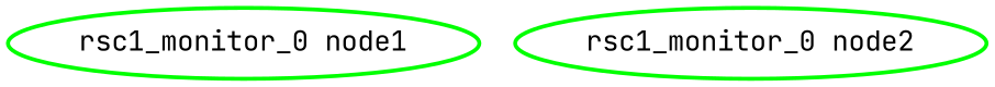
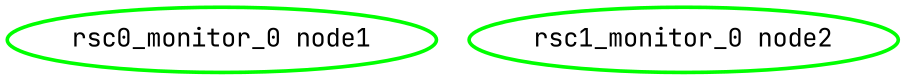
  digraph {
    fontname="JetBrains Mono"
    node [color=green fontcolor=black style=bold fontname="JetBrains Mono"]
-   "rsc1_monitor_0 node1"
+   "rsc1_monitor_0 node1" [label="rsc0_monitor_0 node1"]
    "rsc1_monitor_0 node2"
  }
